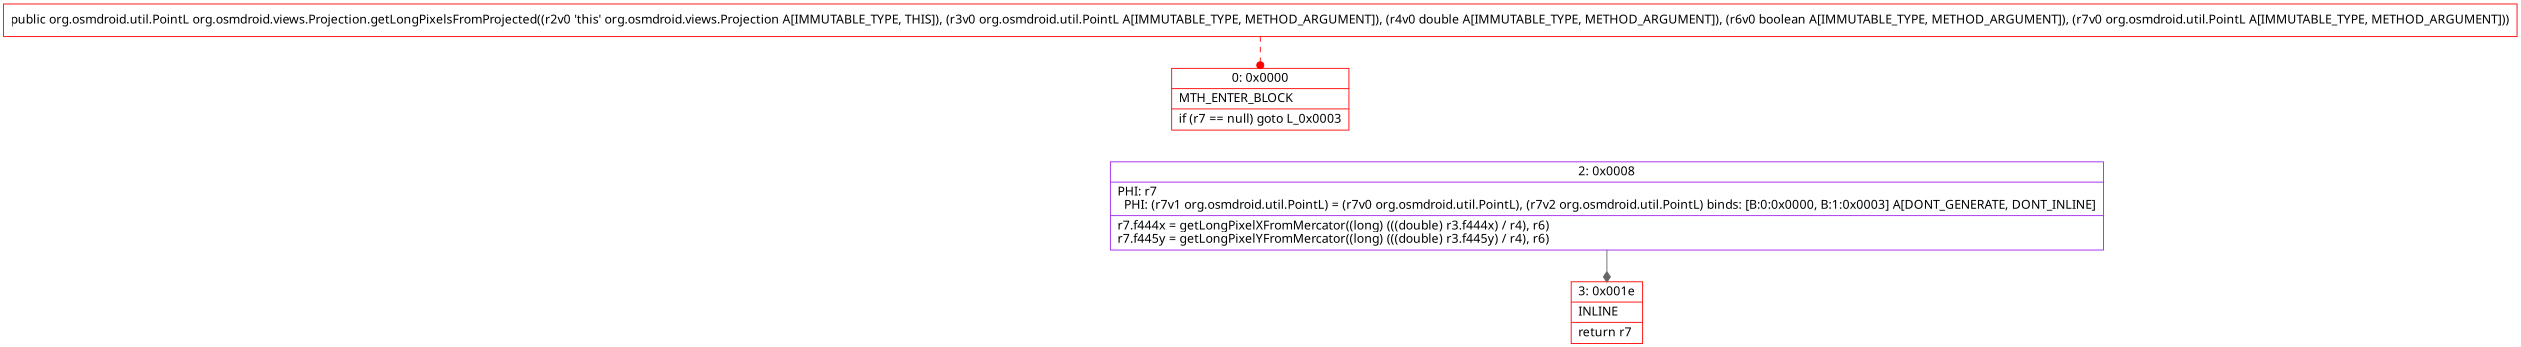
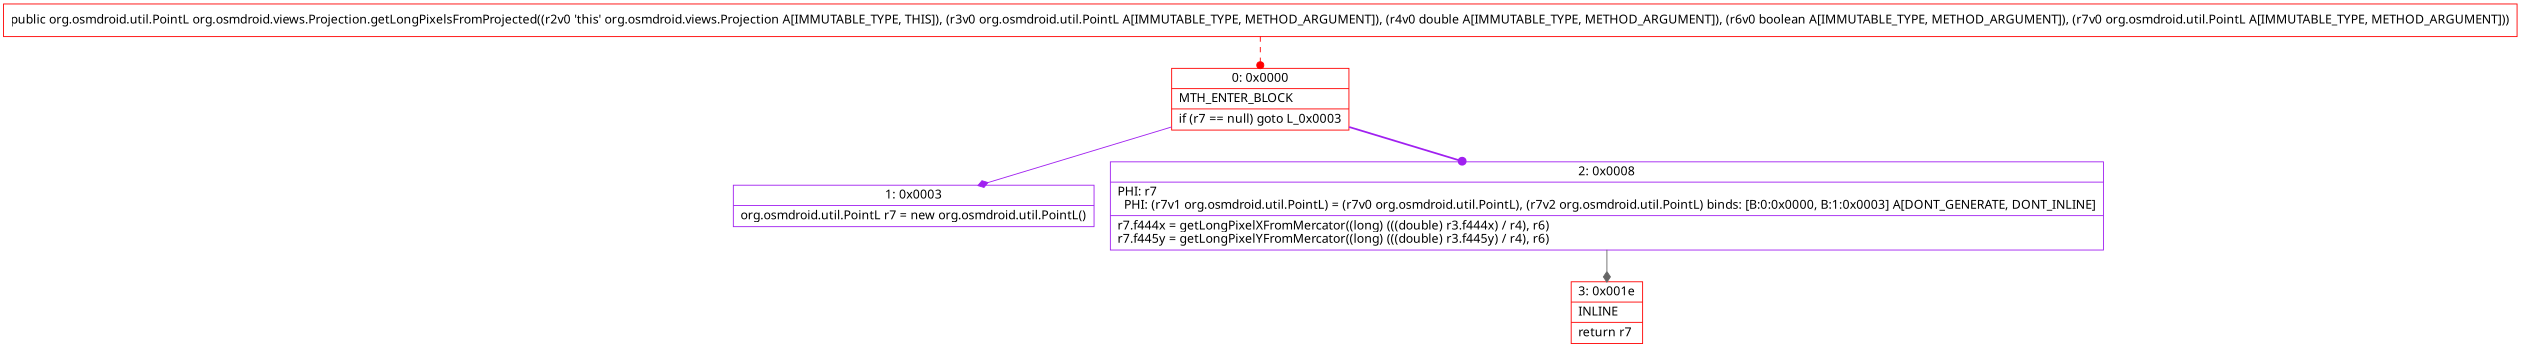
  digraph {
    fontname="Noto Sans"
    node [color=red fontname="Noto Sans" shape=record]
    edge [arrowhead=diamond color=purple fontname="Noto Sans" style=solid]
    n1 [label="{0\:\ 0x0000|MTH_ENTER_BLOCK\l|if (r7 == null) goto L_0x0003\l}"]
+   n2 [color=purple label="{1\:\ 0x0003|org.osmdroid.util.PointL r7 = new org.osmdroid.util.PointL()\l}"]
    n3 [color=purple label="{2\:\ 0x0008|PHI: r7 \l  PHI: (r7v1 org.osmdroid.util.PointL) = (r7v0 org.osmdroid.util.PointL), (r7v2 org.osmdroid.util.PointL) binds: [B:0:0x0000, B:1:0x0003] A[DONT_GENERATE, DONT_INLINE]\l|r7.f444x = getLongPixelXFromMercator((long) (((double) r3.f444x) \/ r4), r6)\lr7.f445y = getLongPixelYFromMercator((long) (((double) r3.f445y) \/ r4), r6)\l}"]
    n4 [label="{3\:\ 0x001e|INLINE\l|return r7\l}"]
    n5 [label="{public org.osmdroid.util.PointL org.osmdroid.views.Projection.getLongPixelsFromProjected((r2v0 'this' org.osmdroid.views.Projection A[IMMUTABLE_TYPE, THIS]), (r3v0 org.osmdroid.util.PointL A[IMMUTABLE_TYPE, METHOD_ARGUMENT]), (r4v0 double A[IMMUTABLE_TYPE, METHOD_ARGUMENT]), (r6v0 boolean A[IMMUTABLE_TYPE, METHOD_ARGUMENT]), (r7v0 org.osmdroid.util.PointL A[IMMUTABLE_TYPE, METHOD_ARGUMENT])) }"]
+   n1 -> n2
+   n1 -> n3 [arrowhead=dot style=bold]
    n3 -> n4 [color=gray40]
    n5 -> n1 [arrowhead=dot color=red style=dashed]
  }
